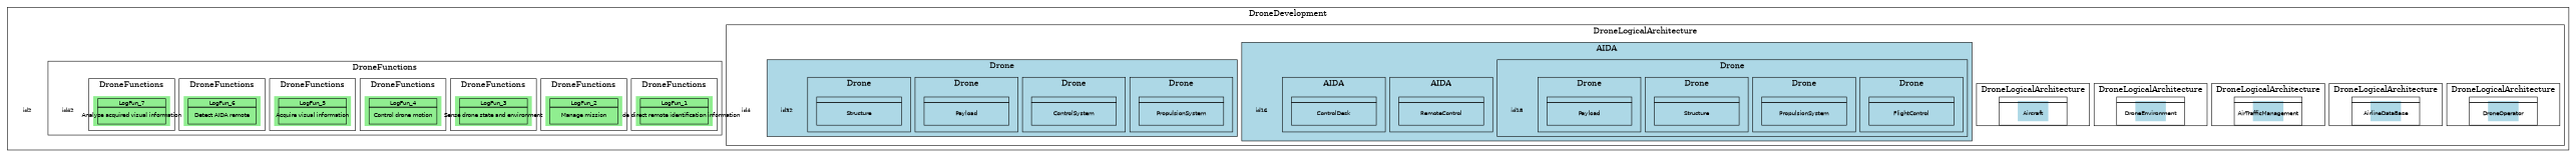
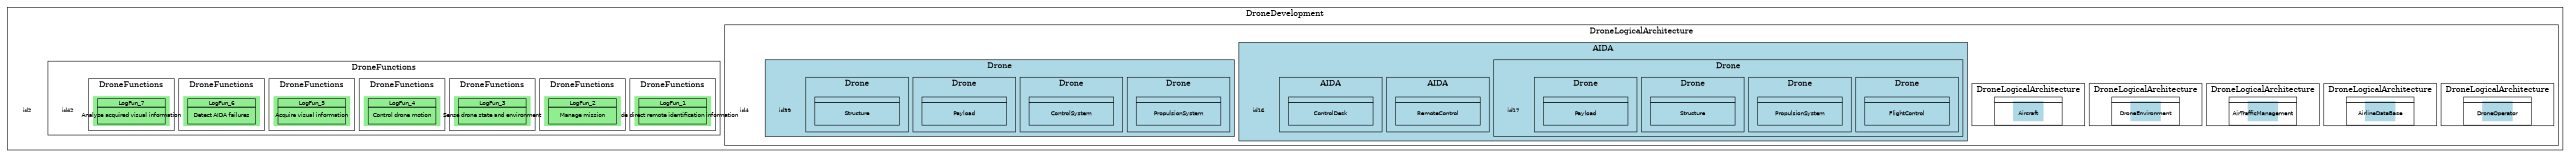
  digraph {
    compound=true
    rankdir=TB
    splines=ortho
    node [fillcolor=lightblue fontname=Helvetica fontsize=10 shape=none style=filled]
    n1 [fixedsize=true label=<<TABLE BORDER="0" CELLBORDER="1" CELLSPACING="0" CELLPADDING="2">   <TR><TD FIXEDSIZE="true" WIDTH="120" HEIGHT="10" ALIGN="CENTER"></TD></TR>   <TR><TD FIXEDSIZE="true" WIDTH="120" HEIGHT="40" ALIGN="CENTER">DroneOperator</TD></TR> </TABLE>>]
    n2 [fixedsize=true label=<<TABLE BORDER="0" CELLBORDER="1" CELLSPACING="0" CELLPADDING="2">   <TR><TD FIXEDSIZE="true" WIDTH="120" HEIGHT="10" ALIGN="CENTER"></TD></TR>   <TR><TD FIXEDSIZE="true" WIDTH="120" HEIGHT="40" ALIGN="CENTER">AirlineDataBase</TD></TR> </TABLE>>]
    n3 [fixedsize=true label=<<TABLE BORDER="0" CELLBORDER="1" CELLSPACING="0" CELLPADDING="2">   <TR><TD FIXEDSIZE="true" WIDTH="120" HEIGHT="10" ALIGN="CENTER"></TD></TR>   <TR><TD FIXEDSIZE="true" WIDTH="120" HEIGHT="40" ALIGN="CENTER">AirTrafficManagement</TD></TR> </TABLE>>]
    n4 [fixedsize=true label=<<TABLE BORDER="0" CELLBORDER="1" CELLSPACING="0" CELLPADDING="2">   <TR><TD FIXEDSIZE="true" WIDTH="120" HEIGHT="10" ALIGN="CENTER"></TD></TR>   <TR><TD FIXEDSIZE="true" WIDTH="120" HEIGHT="40" ALIGN="CENTER">DroneEnvironment</TD></TR> </TABLE>>]
    n5 [fixedsize=true label=<<TABLE BORDER="0" CELLBORDER="1" CELLSPACING="0" CELLPADDING="2">   <TR><TD FIXEDSIZE="true" WIDTH="120" HEIGHT="10" ALIGN="CENTER"></TD></TR>   <TR><TD FIXEDSIZE="true" WIDTH="120" HEIGHT="40" ALIGN="CENTER">Aircraft</TD></TR> </TABLE>>]
    n6 [label=<<TABLE BORDER="0" CELLBORDER="1" CELLSPACING="0" CELLPADDING="2">   <TR><TD FIXEDSIZE="true" WIDTH="150" HEIGHT="10" ALIGN="CENTER"></TD></TR>   <TR><TD FIXEDSIZE="true" WIDTH="150" HEIGHT="40" ALIGN="CENTER">FlightControl</TD></TR> </TABLE>>]
    n7 [label=<<TABLE BORDER="0" CELLBORDER="1" CELLSPACING="0" CELLPADDING="2">   <TR><TD FIXEDSIZE="true" WIDTH="150" HEIGHT="10" ALIGN="CENTER"></TD></TR>   <TR><TD FIXEDSIZE="true" WIDTH="150" HEIGHT="40" ALIGN="CENTER">PropulsionSystem</TD></TR> </TABLE>>]
    n8 [label=<<TABLE BORDER="0" CELLBORDER="1" CELLSPACING="0" CELLPADDING="2">   <TR><TD FIXEDSIZE="true" WIDTH="150" HEIGHT="10" ALIGN="CENTER"></TD></TR>   <TR><TD FIXEDSIZE="true" WIDTH="150" HEIGHT="40" ALIGN="CENTER">Structure</TD></TR> </TABLE>>]
    n9 [label=<<TABLE BORDER="0" CELLBORDER="1" CELLSPACING="0" CELLPADDING="2">   <TR><TD FIXEDSIZE="true" WIDTH="150" HEIGHT="10" ALIGN="CENTER"></TD></TR>   <TR><TD FIXEDSIZE="true" WIDTH="150" HEIGHT="40" ALIGN="CENTER">Payload</TD></TR> </TABLE>>]
-   id18 [fillcolor="" style=""]
+   id18 [label=id17 fillcolor="" style=""]
    n11 [label=<<TABLE BORDER="0" CELLBORDER="1" CELLSPACING="0" CELLPADDING="2">   <TR><TD FIXEDSIZE="true" WIDTH="150" HEIGHT="10" ALIGN="CENTER"></TD></TR>   <TR><TD FIXEDSIZE="true" WIDTH="150" HEIGHT="40" ALIGN="CENTER">RemoteControl</TD></TR> </TABLE>>]
    n12 [label=<<TABLE BORDER="0" CELLBORDER="1" CELLSPACING="0" CELLPADDING="2">   <TR><TD FIXEDSIZE="true" WIDTH="150" HEIGHT="10" ALIGN="CENTER"></TD></TR>   <TR><TD FIXEDSIZE="true" WIDTH="150" HEIGHT="40" ALIGN="CENTER">ControlDesk</TD></TR> </TABLE>>]
    id16 [fillcolor="" style=""]
    n14 [label=<<TABLE BORDER="0" CELLBORDER="1" CELLSPACING="0" CELLPADDING="2">   <TR><TD FIXEDSIZE="true" WIDTH="150" HEIGHT="10" ALIGN="CENTER"></TD></TR>   <TR><TD FIXEDSIZE="true" WIDTH="150" HEIGHT="40" ALIGN="CENTER">PropulsionSystem</TD></TR> </TABLE>>]
    n15 [label=<<TABLE BORDER="0" CELLBORDER="1" CELLSPACING="0" CELLPADDING="2">   <TR><TD FIXEDSIZE="true" WIDTH="150" HEIGHT="10" ALIGN="CENTER"></TD></TR>   <TR><TD FIXEDSIZE="true" WIDTH="150" HEIGHT="40" ALIGN="CENTER">ControlSystem</TD></TR> </TABLE>>]
    n16 [label=<<TABLE BORDER="0" CELLBORDER="1" CELLSPACING="0" CELLPADDING="2">   <TR><TD FIXEDSIZE="true" WIDTH="150" HEIGHT="10" ALIGN="CENTER"></TD></TR>   <TR><TD FIXEDSIZE="true" WIDTH="150" HEIGHT="40" ALIGN="CENTER">Payload</TD></TR> </TABLE>>]
    n17 [label=<<TABLE BORDER="0" CELLBORDER="1" CELLSPACING="0" CELLPADDING="2">   <TR><TD FIXEDSIZE="true" WIDTH="150" HEIGHT="10" ALIGN="CENTER"></TD></TR>   <TR><TD FIXEDSIZE="true" WIDTH="150" HEIGHT="40" ALIGN="CENTER">Structure</TD></TR> </TABLE>>]
-   id32 [fillcolor="" style=""]
+   id32 [label=id39 fillcolor="" style=""]
    id4 [fillcolor="" style=""]
    n20 [fillcolor=lightgreen label=<<TABLE BORDER="0" CELLBORDER="1" CELLSPACING="0" CELLPADDING="2">   <TR><TD FIXEDSIZE="true" WIDTH="120" HEIGHT="15" ALIGN="CENTER">LogFun_1</TD></TR>   <TR><TD FIXEDSIZE="true" WIDTH="120" HEIGHT="30" ALIGN="CENTER">Provide direct remote identification information</TD></TR> </TABLE>>]
    n21 [fillcolor=lightgreen label=<<TABLE BORDER="0" CELLBORDER="1" CELLSPACING="0" CELLPADDING="2">   <TR><TD FIXEDSIZE="true" WIDTH="120" HEIGHT="15" ALIGN="CENTER">LogFun_2</TD></TR>   <TR><TD FIXEDSIZE="true" WIDTH="120" HEIGHT="30" ALIGN="CENTER">Manage mission</TD></TR> </TABLE>>]
    n22 [fillcolor=lightgreen label=<<TABLE BORDER="0" CELLBORDER="1" CELLSPACING="0" CELLPADDING="2">   <TR><TD FIXEDSIZE="true" WIDTH="120" HEIGHT="15" ALIGN="CENTER">LogFun_3</TD></TR>   <TR><TD FIXEDSIZE="true" WIDTH="120" HEIGHT="30" ALIGN="CENTER">Sense drone state and environment</TD></TR> </TABLE>>]
    n23 [fillcolor=lightgreen label=<<TABLE BORDER="0" CELLBORDER="1" CELLSPACING="0" CELLPADDING="2">   <TR><TD FIXEDSIZE="true" WIDTH="120" HEIGHT="15" ALIGN="CENTER">LogFun_4</TD></TR>   <TR><TD FIXEDSIZE="true" WIDTH="120" HEIGHT="30" ALIGN="CENTER">Control drone motion</TD></TR> </TABLE>>]
    n24 [fillcolor=lightgreen label=<<TABLE BORDER="0" CELLBORDER="1" CELLSPACING="0" CELLPADDING="2">   <TR><TD FIXEDSIZE="true" WIDTH="120" HEIGHT="15" ALIGN="CENTER">LogFun_5</TD></TR>   <TR><TD FIXEDSIZE="true" WIDTH="120" HEIGHT="30" ALIGN="CENTER">Acquire visual information</TD></TR> </TABLE>>]
-   n25 [fillcolor=lightgreen label=<<TABLE BORDER="0" CELLBORDER="1" CELLSPACING="0" CELLPADDING="2">   <TR><TD FIXEDSIZE="true" WIDTH="120" HEIGHT="15" ALIGN="CENTER">LogFun_6</TD></TR>   <TR><TD FIXEDSIZE="true" WIDTH="120" HEIGHT="30" ALIGN="CENTER">Detect AIDA remote</TD></TR> </TABLE>>]
+   n25 [fillcolor=lightgreen label=<<TABLE BORDER="0" CELLBORDER="1" CELLSPACING="0" CELLPADDING="2">   <TR><TD FIXEDSIZE="true" WIDTH="120" HEIGHT="15" ALIGN="CENTER">LogFun_6</TD></TR>   <TR><TD FIXEDSIZE="true" WIDTH="120" HEIGHT="30" ALIGN="CENTER">Detect AIDA failures</TD></TR> </TABLE>>]
    n26 [fillcolor=lightgreen label=<<TABLE BORDER="0" CELLBORDER="1" CELLSPACING="0" CELLPADDING="2">   <TR><TD FIXEDSIZE="true" WIDTH="120" HEIGHT="15" ALIGN="CENTER">LogFun_7</TD></TR>   <TR><TD FIXEDSIZE="true" WIDTH="120" HEIGHT="30" ALIGN="CENTER">Analyse acquired visual information</TD></TR> </TABLE>>]
    id42 [fillcolor="" style=""]
    id2 [fillcolor="" style=""]
    subgraph cluster_1 {
      label=DroneDevelopment
      id2
      subgraph cluster_2 {
        label=DroneLogicalArchitecture
        id4
        subgraph cluster_3 {
          label=DroneLogicalArchitecture
          n1
        }
        subgraph cluster_4 {
          label=DroneLogicalArchitecture
          n2
        }
        subgraph cluster_5 {
          label=DroneLogicalArchitecture
          n3
        }
        subgraph cluster_6 {
          label=DroneLogicalArchitecture
          n4
        }
        subgraph cluster_7 {
          label=DroneLogicalArchitecture
          n5
        }
        subgraph cluster_8 {
          fillcolor=lightblue
          label=AIDA
          style=filled
          id16
          subgraph cluster_9 {
            fillcolor=lightblue
            label=Drone
            style=filled
            id18
            subgraph cluster_10 {
              fillcolor=lightblue
              label=Drone
              style=filled
              n6
            }
            subgraph cluster_11 {
              fillcolor=lightblue
              label=Drone
              style=filled
              n7
            }
            subgraph cluster_12 {
              fillcolor=lightblue
              label=Drone
              style=filled
              n8
            }
            subgraph cluster_13 {
              fillcolor=lightblue
              label=Drone
              style=filled
              n9
            }
          }
          subgraph cluster_14 {
            fillcolor=lightblue
            label=AIDA
            style=filled
            n11
          }
          subgraph cluster_15 {
            fillcolor=lightblue
            label=AIDA
            style=filled
            n12
          }
        }
        subgraph cluster_16 {
          fillcolor=lightblue
          label=Drone
          style=filled
          id32
          subgraph cluster_17 {
            fillcolor=lightblue
            label=Drone
            style=filled
            n14
          }
          subgraph cluster_18 {
            fillcolor=lightblue
            label=Drone
            style=filled
            n15
          }
          subgraph cluster_19 {
            fillcolor=lightblue
            label=Drone
            style=filled
            n16
          }
          subgraph cluster_20 {
            fillcolor=lightblue
            label=Drone
            style=filled
            n17
          }
        }
      }
      subgraph cluster_21 {
        label=DroneFunctions
        id42
        subgraph cluster_22 {
          label=DroneFunctions
          n20
        }
        subgraph cluster_23 {
          label=DroneFunctions
          n21
        }
        subgraph cluster_24 {
          label=DroneFunctions
          n22
        }
        subgraph cluster_25 {
          label=DroneFunctions
          n23
        }
        subgraph cluster_26 {
          label=DroneFunctions
          n24
        }
        subgraph cluster_27 {
          label=DroneFunctions
          n25
        }
        subgraph cluster_28 {
          label=DroneFunctions
          n26
        }
      }
    }
  }
